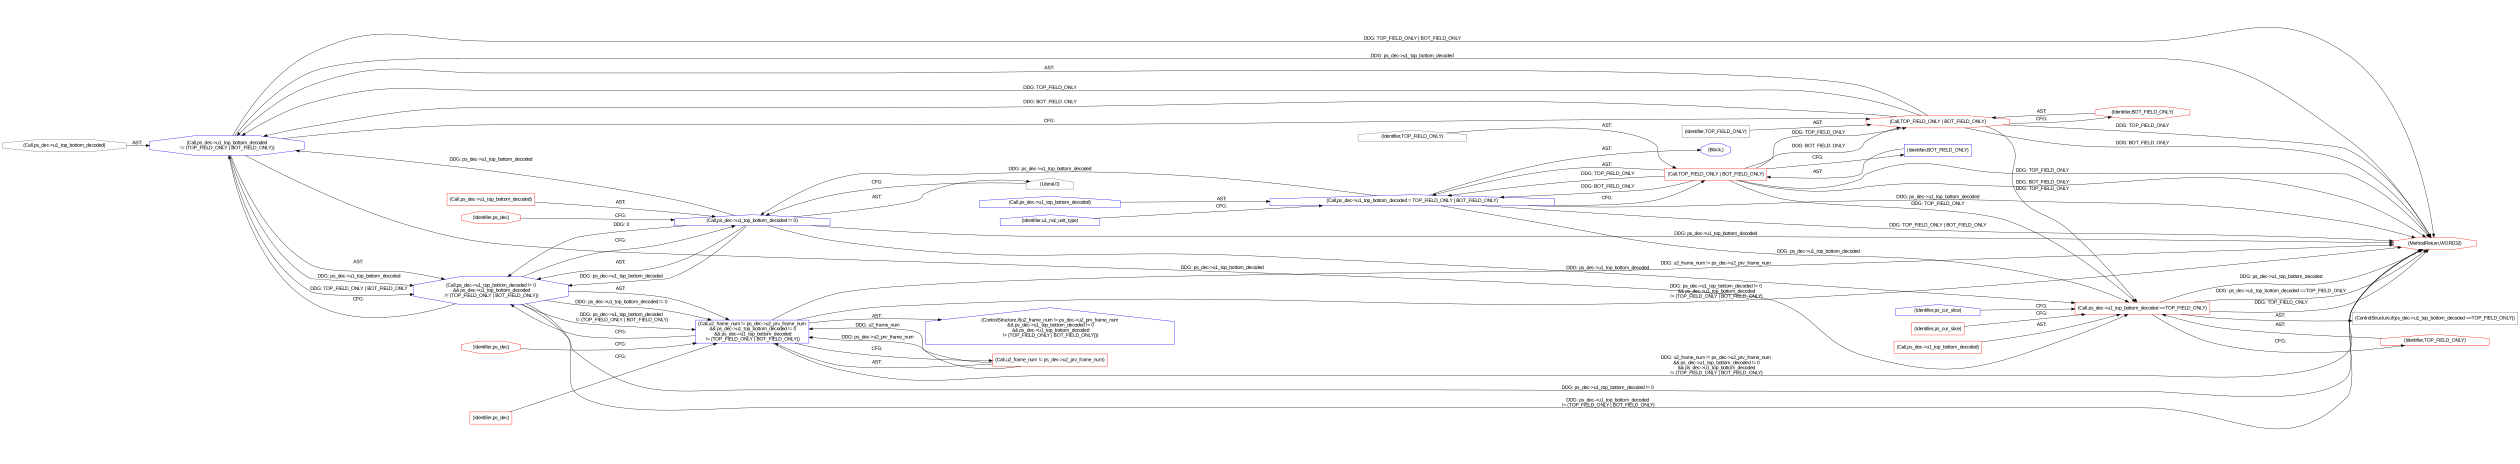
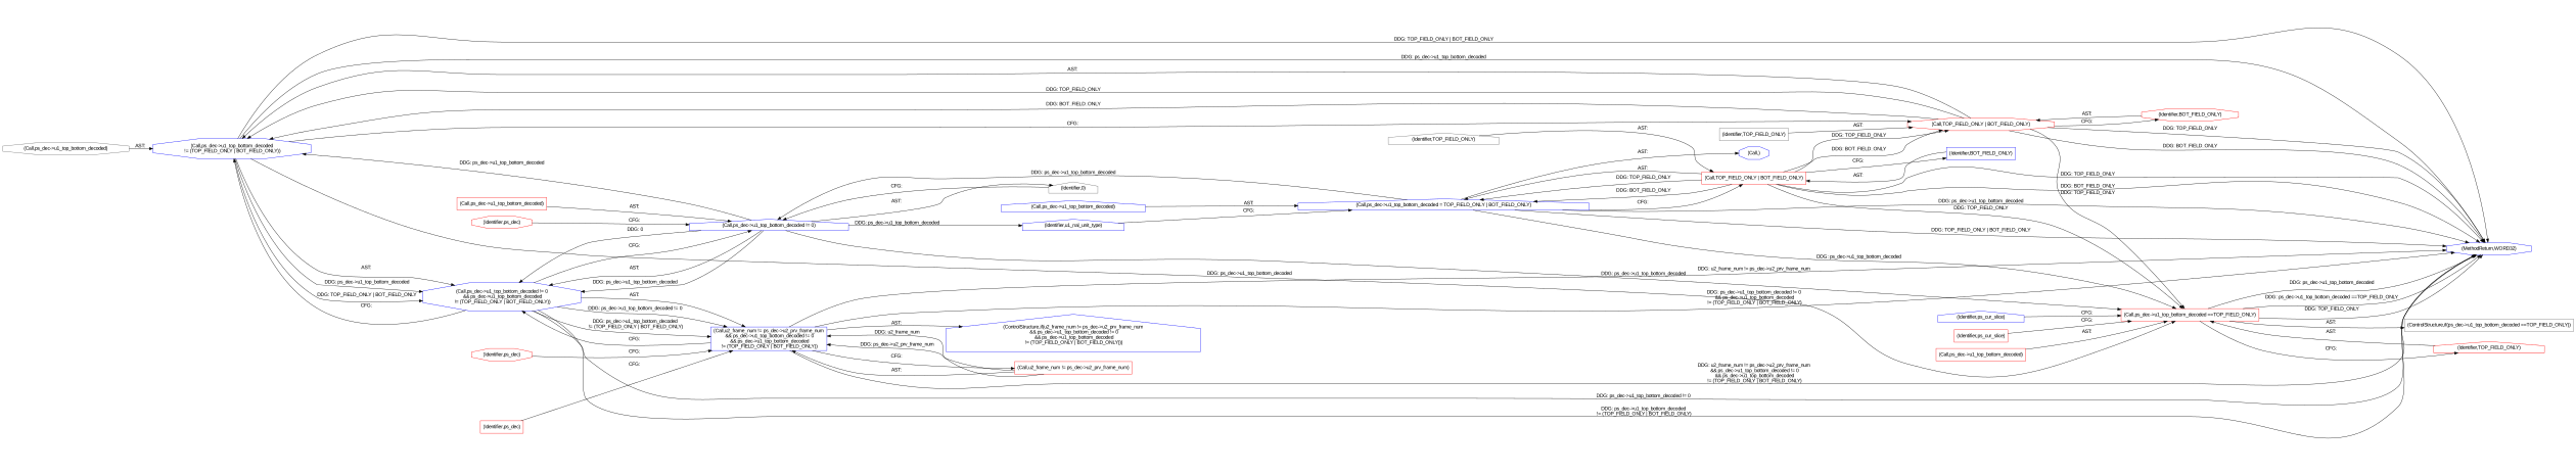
  digraph {
    fontname="Liberation Sans"
    rankdir=LR
    node [color=red fontname="Liberation Sans" shape=box]
    edge [fontname="Liberation Sans"]
    n1 [color=blue label="(Call,ps_dec->u1_top_bottom_decoded\n != (TOP_FIELD_ONLY | BOT_FIELD_ONLY))" shape=octagon]
    n2 [label="(Call,TOP_FIELD_ONLY | BOT_FIELD_ONLY)" shape=octagon]
    n3 [color=blue label="(Call,ps_dec->u1_top_bottom_decoded != 0\n && ps_dec->u1_top_bottom_decoded\n != (TOP_FIELD_ONLY | BOT_FIELD_ONLY))" shape=octagon]
    n4 [label="(Call,ps_dec->u1_top_bottom_decoded ==TOP_FIELD_ONLY)"]
-   n5 [label="(MethodReturn,WORD32)" shape=octagon]
+   n5 [color=blue label="(MethodReturn,WORD32)" shape=octagon]
    n6 [label="(Identifier,BOT_FIELD_ONLY)" shape=octagon]
    n7 [color=blue label="(Call,ps_dec->u1_top_bottom_decoded != 0)" shape=house]
    n8 [color=blue label="(Call,u2_frame_num != ps_dec->u2_prv_frame_num\n && ps_dec->u1_top_bottom_decoded != 0\n && ps_dec->u1_top_bottom_decoded\n != (TOP_FIELD_ONLY | BOT_FIELD_ONLY))"]
    n9 [color=gray40 label="(ControlStructure,if(ps_dec->u1_top_bottom_decoded ==TOP_FIELD_ONLY))"]
    n10 [label="(Identifier,TOP_FIELD_ONLY)" shape=house]
-   n11 [color=gray40 label="(Literal,0)" shape=house]
+   n11 [color=gray40 label="(Identifier,0)" shape=house]
    n12 [color=blue label="(Call,ps_dec->u1_top_bottom_decoded = TOP_FIELD_ONLY | BOT_FIELD_ONLY)" shape=house]
    n13 [label="(Call,TOP_FIELD_ONLY | BOT_FIELD_ONLY)"]
-   n14 [color=blue label="(Block,)" shape=octagon]
+   n14 [color=blue label="(Call,)" shape=octagon]
    n15 [color=blue label="(Identifier,BOT_FIELD_ONLY)"]
    n16 [color=blue label="(ControlStructure,if(u2_frame_num != ps_dec->u2_prv_frame_num\n && ps_dec->u1_top_bottom_decoded != 0\n && ps_dec->u1_top_bottom_decoded\n != (TOP_FIELD_ONLY | BOT_FIELD_ONLY)))" shape=house]
    n17 [label="(Call,u2_frame_num != ps_dec->u2_prv_frame_num)"]
    n18 [label="(Identifier,ps_dec)" shape=octagon]
    n19 [color=gray40 label="(Identifier,TOP_FIELD_ONLY)"]
    n20 [label="(Identifier,ps_dec)"]
    n21 [color=blue label="(Call,ps_dec->u1_top_bottom_decoded)" shape=house]
    n22 [color=gray40 label="(Call,ps_dec->u1_top_bottom_decoded)" shape=octagon]
    n23 [color=gray40 label="(Identifier,TOP_FIELD_ONLY)" shape=house]
    n24 [label="(Identifier,ps_cur_slice)"]
    n25 [color=blue label="(Identifier,u1_nal_unit_type)" shape=house]
    n26 [label="(Call,ps_dec->u1_top_bottom_decoded)"]
    n27 [label="(Identifier,ps_dec)" shape=octagon]
    n28 [label="(Call,ps_dec->u1_top_bottom_decoded)"]
    n29 [color=blue label="(Identifier,ps_cur_slice)" shape=house]
    n1 -> n2 [label="CFG: "]
    n1 -> n3 [label="AST: "]
    n1 -> n3 [label="DDG: ps_dec->u1_top_bottom_decoded"]
    n1 -> n3 [label="DDG: TOP_FIELD_ONLY | BOT_FIELD_ONLY"]
    n1 -> n4 [label="DDG: ps_dec->u1_top_bottom_decoded"]
    n1 -> n5 [label="DDG: TOP_FIELD_ONLY | BOT_FIELD_ONLY"]
    n1 -> n5 [label="DDG: ps_dec->u1_top_bottom_decoded"]
    n2 -> n1 [label="AST: "]
    n2 -> n1 [label="DDG: TOP_FIELD_ONLY"]
    n2 -> n1 [label="DDG: BOT_FIELD_ONLY"]
    n2 -> n4 [label="DDG: TOP_FIELD_ONLY"]
    n2 -> n5 [label="DDG: BOT_FIELD_ONLY"]
    n2 -> n5 [label="DDG: TOP_FIELD_ONLY"]
    n2 -> n6 [label="CFG: "]
    n3 -> n1 [label="CFG: "]
    n3 -> n5 [label="DDG: ps_dec->u1_top_bottom_decoded != 0"]
    n3 -> n5 [label="DDG: ps_dec->u1_top_bottom_decoded\n != (TOP_FIELD_ONLY | BOT_FIELD_ONLY)"]
    n3 -> n7 [label="CFG: "]
    n3 -> n8 [label="AST: "]
    n3 -> n8 [label="DDG: ps_dec->u1_top_bottom_decoded != 0"]
    n3 -> n8 [label="DDG: ps_dec->u1_top_bottom_decoded\n != (TOP_FIELD_ONLY | BOT_FIELD_ONLY)"]
    n4 -> n5 [label="DDG: TOP_FIELD_ONLY"]
    n4 -> n5 [label="DDG: ps_dec->u1_top_bottom_decoded"]
    n4 -> n5 [label="DDG: ps_dec->u1_top_bottom_decoded ==TOP_FIELD_ONLY"]
    n4 -> n9 [label="AST: "]
    n4 -> n10 [label="CFG: "]
    n6 -> n2 [label="AST: "]
    n7 -> n1 [label="DDG: ps_dec->u1_top_bottom_decoded"]
    n7 -> n3 [label="AST: "]
    n7 -> n3 [label="DDG: ps_dec->u1_top_bottom_decoded"]
    n7 -> n3 [label="DDG: 0"]
    n7 -> n4 [label="DDG: ps_dec->u1_top_bottom_decoded"]
-   n7 -> n5 [label="DDG: ps_dec->u1_top_bottom_decoded"]
+   n7 -> n25 [label="DDG: ps_dec->u1_top_bottom_decoded"]
    n7 -> n11 [label="AST: "]
    n8 -> n3 [label="CFG: "]
    n8 -> n5 [label="DDG: u2_frame_num != ps_dec->u2_prv_frame_num"]
    n8 -> n5 [label="DDG: ps_dec->u1_top_bottom_decoded != 0\n && ps_dec->u1_top_bottom_decoded\n != (TOP_FIELD_ONLY | BOT_FIELD_ONLY)"]
    n8 -> n5 [label="DDG: u2_frame_num != ps_dec->u2_prv_frame_num\n && ps_dec->u1_top_bottom_decoded != 0\n && ps_dec->u1_top_bottom_decoded\n != (TOP_FIELD_ONLY | BOT_FIELD_ONLY)"]
    n8 -> n16 [label="AST: "]
    n8 -> n17 [label="CFG: "]
    n10 -> n4 [label="AST: "]
    n11 -> n7 [label="CFG: "]
    n12 -> n4 [label="DDG: ps_dec->u1_top_bottom_decoded"]
    n12 -> n5 [label="DDG: ps_dec->u1_top_bottom_decoded"]
    n12 -> n5 [label="DDG: TOP_FIELD_ONLY | BOT_FIELD_ONLY"]
    n12 -> n7 [label="DDG: ps_dec->u1_top_bottom_decoded"]
    n12 -> n13 [label="CFG: "]
    n12 -> n14 [label="AST: "]
    n13 -> n2 [label="DDG: TOP_FIELD_ONLY"]
    n13 -> n2 [label="DDG: BOT_FIELD_ONLY"]
    n13 -> n4 [label="DDG: TOP_FIELD_ONLY"]
    n13 -> n5 [label="DDG: TOP_FIELD_ONLY"]
    n13 -> n5 [label="DDG: BOT_FIELD_ONLY"]
    n13 -> n12 [label="AST: "]
    n13 -> n12 [label="DDG: TOP_FIELD_ONLY"]
    n13 -> n12 [label="DDG: BOT_FIELD_ONLY"]
    n13 -> n15 [label="CFG: "]
    n15 -> n13 [label="AST: "]
    n17 -> n8 [label="AST: "]
    n17 -> n8 [label="DDG: u2_frame_num"]
    n17 -> n8 [label="DDG: ps_dec->u2_prv_frame_num"]
    n18 -> n8 [label="CFG: "]
    n19 -> n2 [label="AST: "]
    n20 -> n8 [label="CFG: "]
    n21 -> n12 [label="AST: "]
    n22 -> n1 [label="AST: "]
    n23 -> n13 [label="AST: "]
    n24 -> n4 [label="CFG: "]
    n25 -> n12 [label="CFG: "]
    n26 -> n7 [label="AST: "]
    n27 -> n7 [label="CFG: "]
    n28 -> n4 [label="AST: "]
    n29 -> n4 [label="CFG: "]
  }
